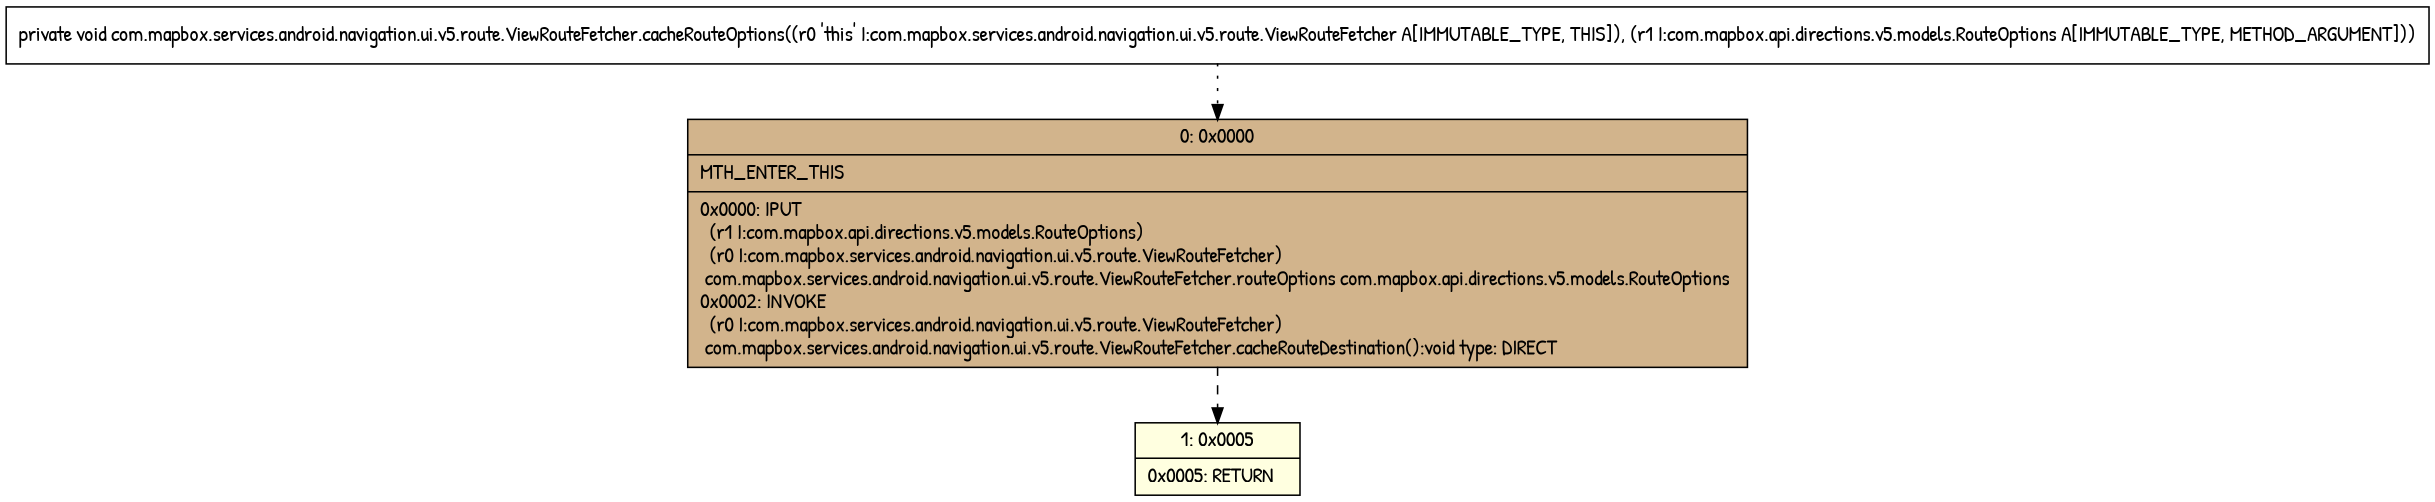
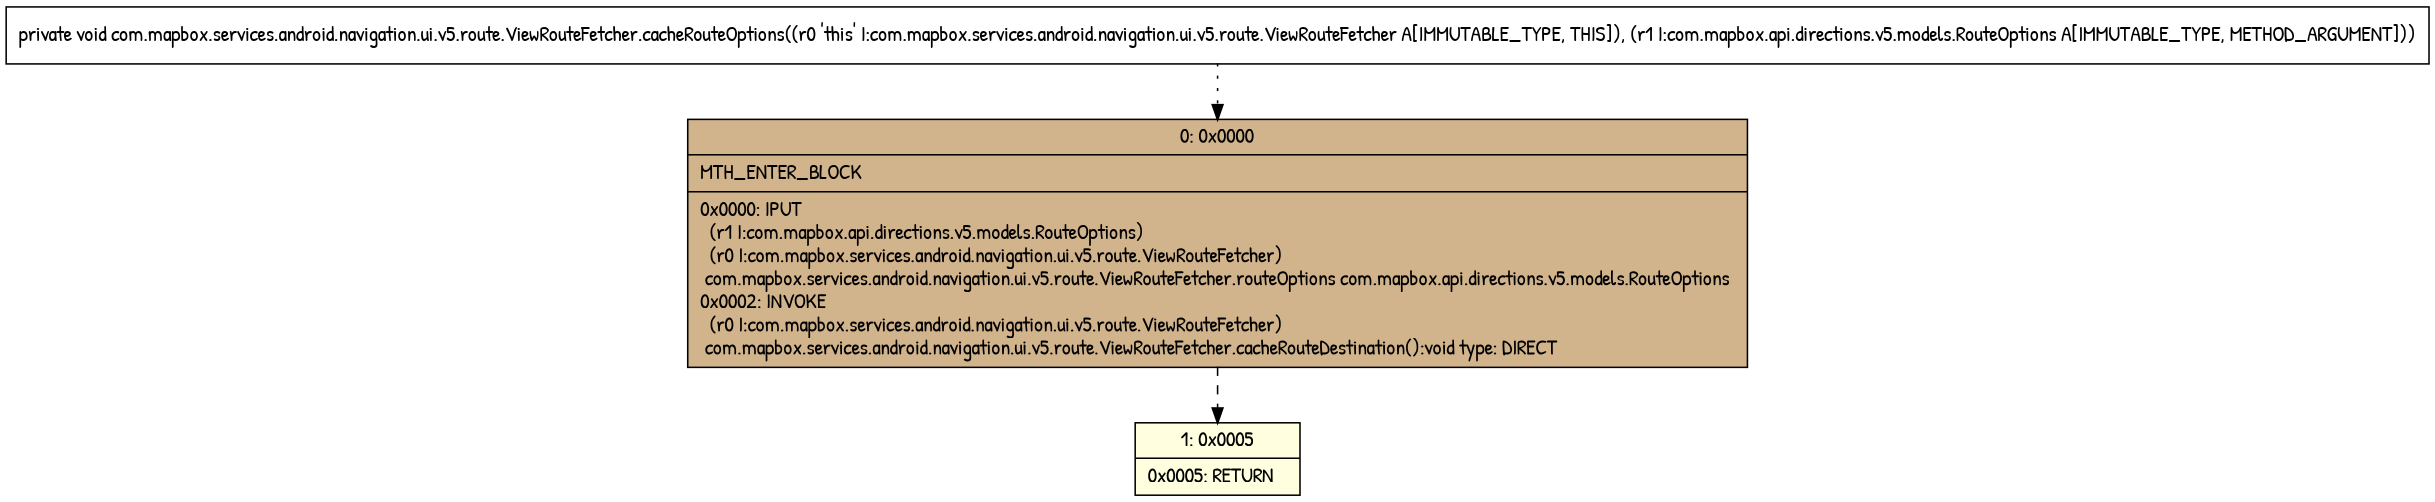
  digraph {
    fontname="Patrick Hand"
    node [shape=record style=filled fontname="Patrick Hand"]
    edge [fontname="Patrick Hand"]
-   n1 [label="{0\:\ 0x0000|MTH_ENTER_THIS\l|0x0000: IPUT  \l  (r1 I:com.mapbox.api.directions.v5.models.RouteOptions)\l  (r0 I:com.mapbox.services.android.navigation.ui.v5.route.ViewRouteFetcher)\l com.mapbox.services.android.navigation.ui.v5.route.ViewRouteFetcher.routeOptions com.mapbox.api.directions.v5.models.RouteOptions \l0x0002: INVOKE  \l  (r0 I:com.mapbox.services.android.navigation.ui.v5.route.ViewRouteFetcher)\l com.mapbox.services.android.navigation.ui.v5.route.ViewRouteFetcher.cacheRouteDestination():void type: DIRECT \l}" fillcolor=tan]
+   n1 [label="{0\:\ 0x0000|MTH_ENTER_BLOCK\l|0x0000: IPUT  \l  (r1 I:com.mapbox.api.directions.v5.models.RouteOptions)\l  (r0 I:com.mapbox.services.android.navigation.ui.v5.route.ViewRouteFetcher)\l com.mapbox.services.android.navigation.ui.v5.route.ViewRouteFetcher.routeOptions com.mapbox.api.directions.v5.models.RouteOptions \l0x0002: INVOKE  \l  (r0 I:com.mapbox.services.android.navigation.ui.v5.route.ViewRouteFetcher)\l com.mapbox.services.android.navigation.ui.v5.route.ViewRouteFetcher.cacheRouteDestination():void type: DIRECT \l}" fillcolor=tan]
    n2 [label="{1\:\ 0x0005|0x0005: RETURN   \l}" fillcolor=lightyellow]
    n3 [label="{private void com.mapbox.services.android.navigation.ui.v5.route.ViewRouteFetcher.cacheRouteOptions((r0 'this' I:com.mapbox.services.android.navigation.ui.v5.route.ViewRouteFetcher A[IMMUTABLE_TYPE, THIS]), (r1 I:com.mapbox.api.directions.v5.models.RouteOptions A[IMMUTABLE_TYPE, METHOD_ARGUMENT])) }" fillcolor=white]
    n1 -> n2 [style=dashed]
    n3 -> n1 [style=dotted]
  }
